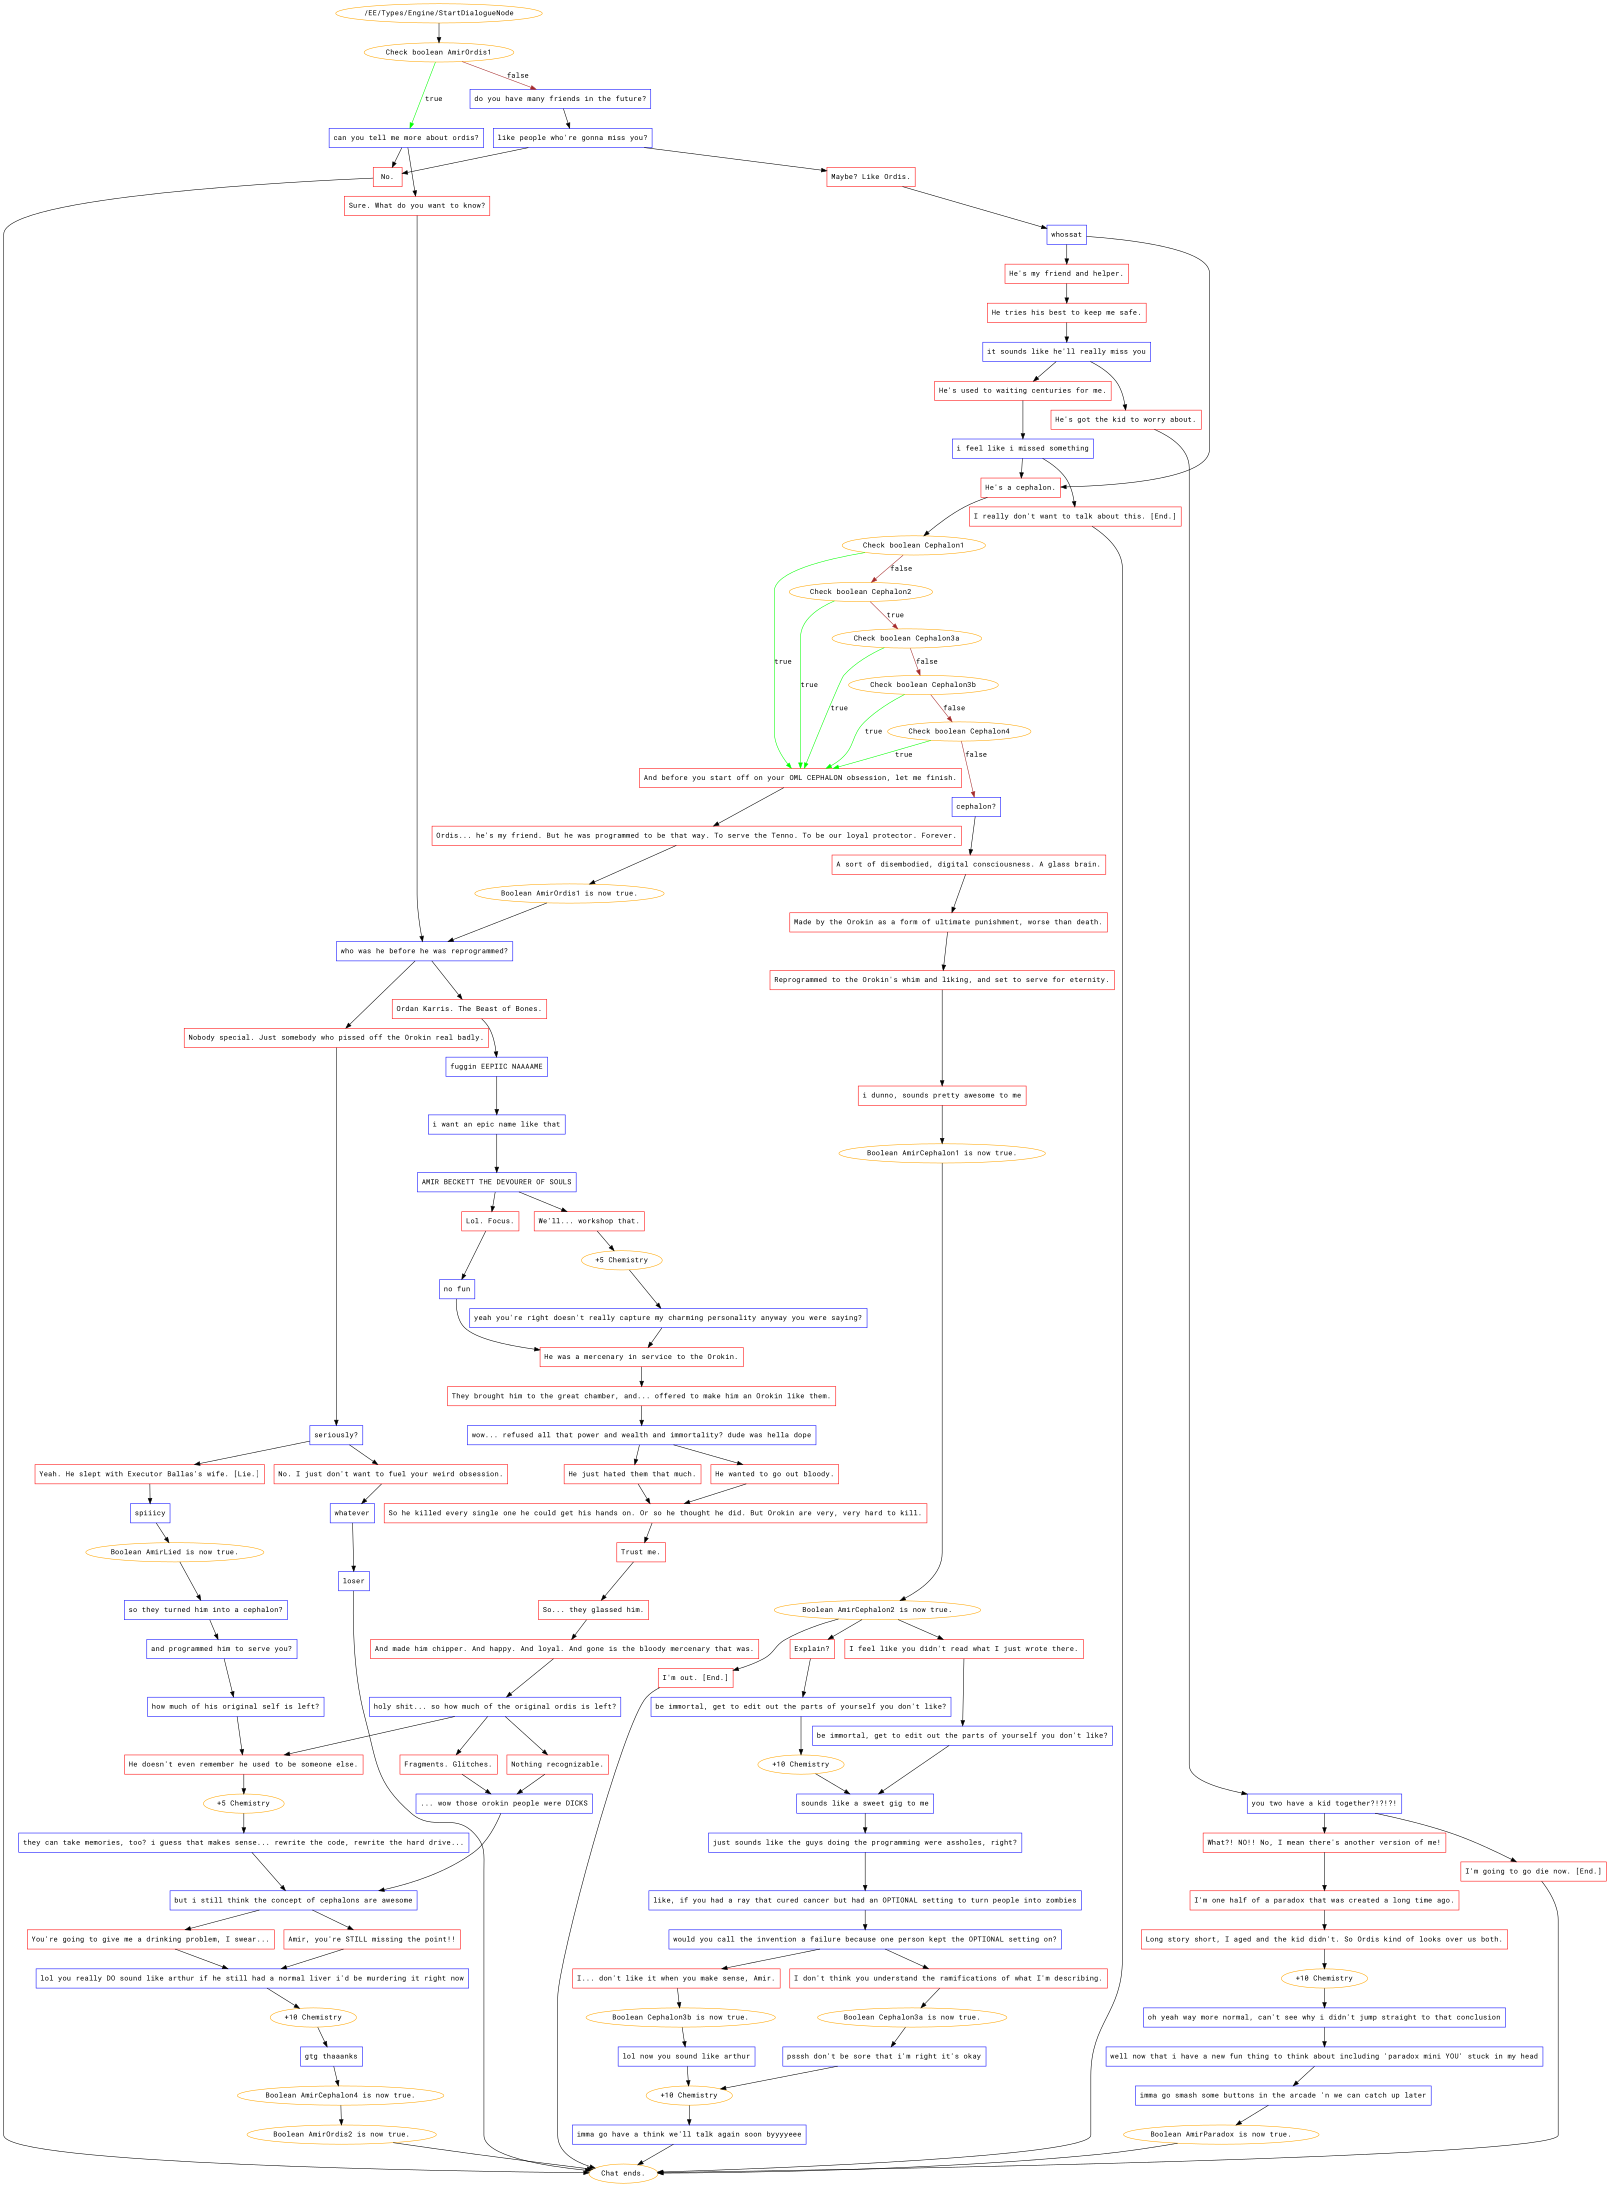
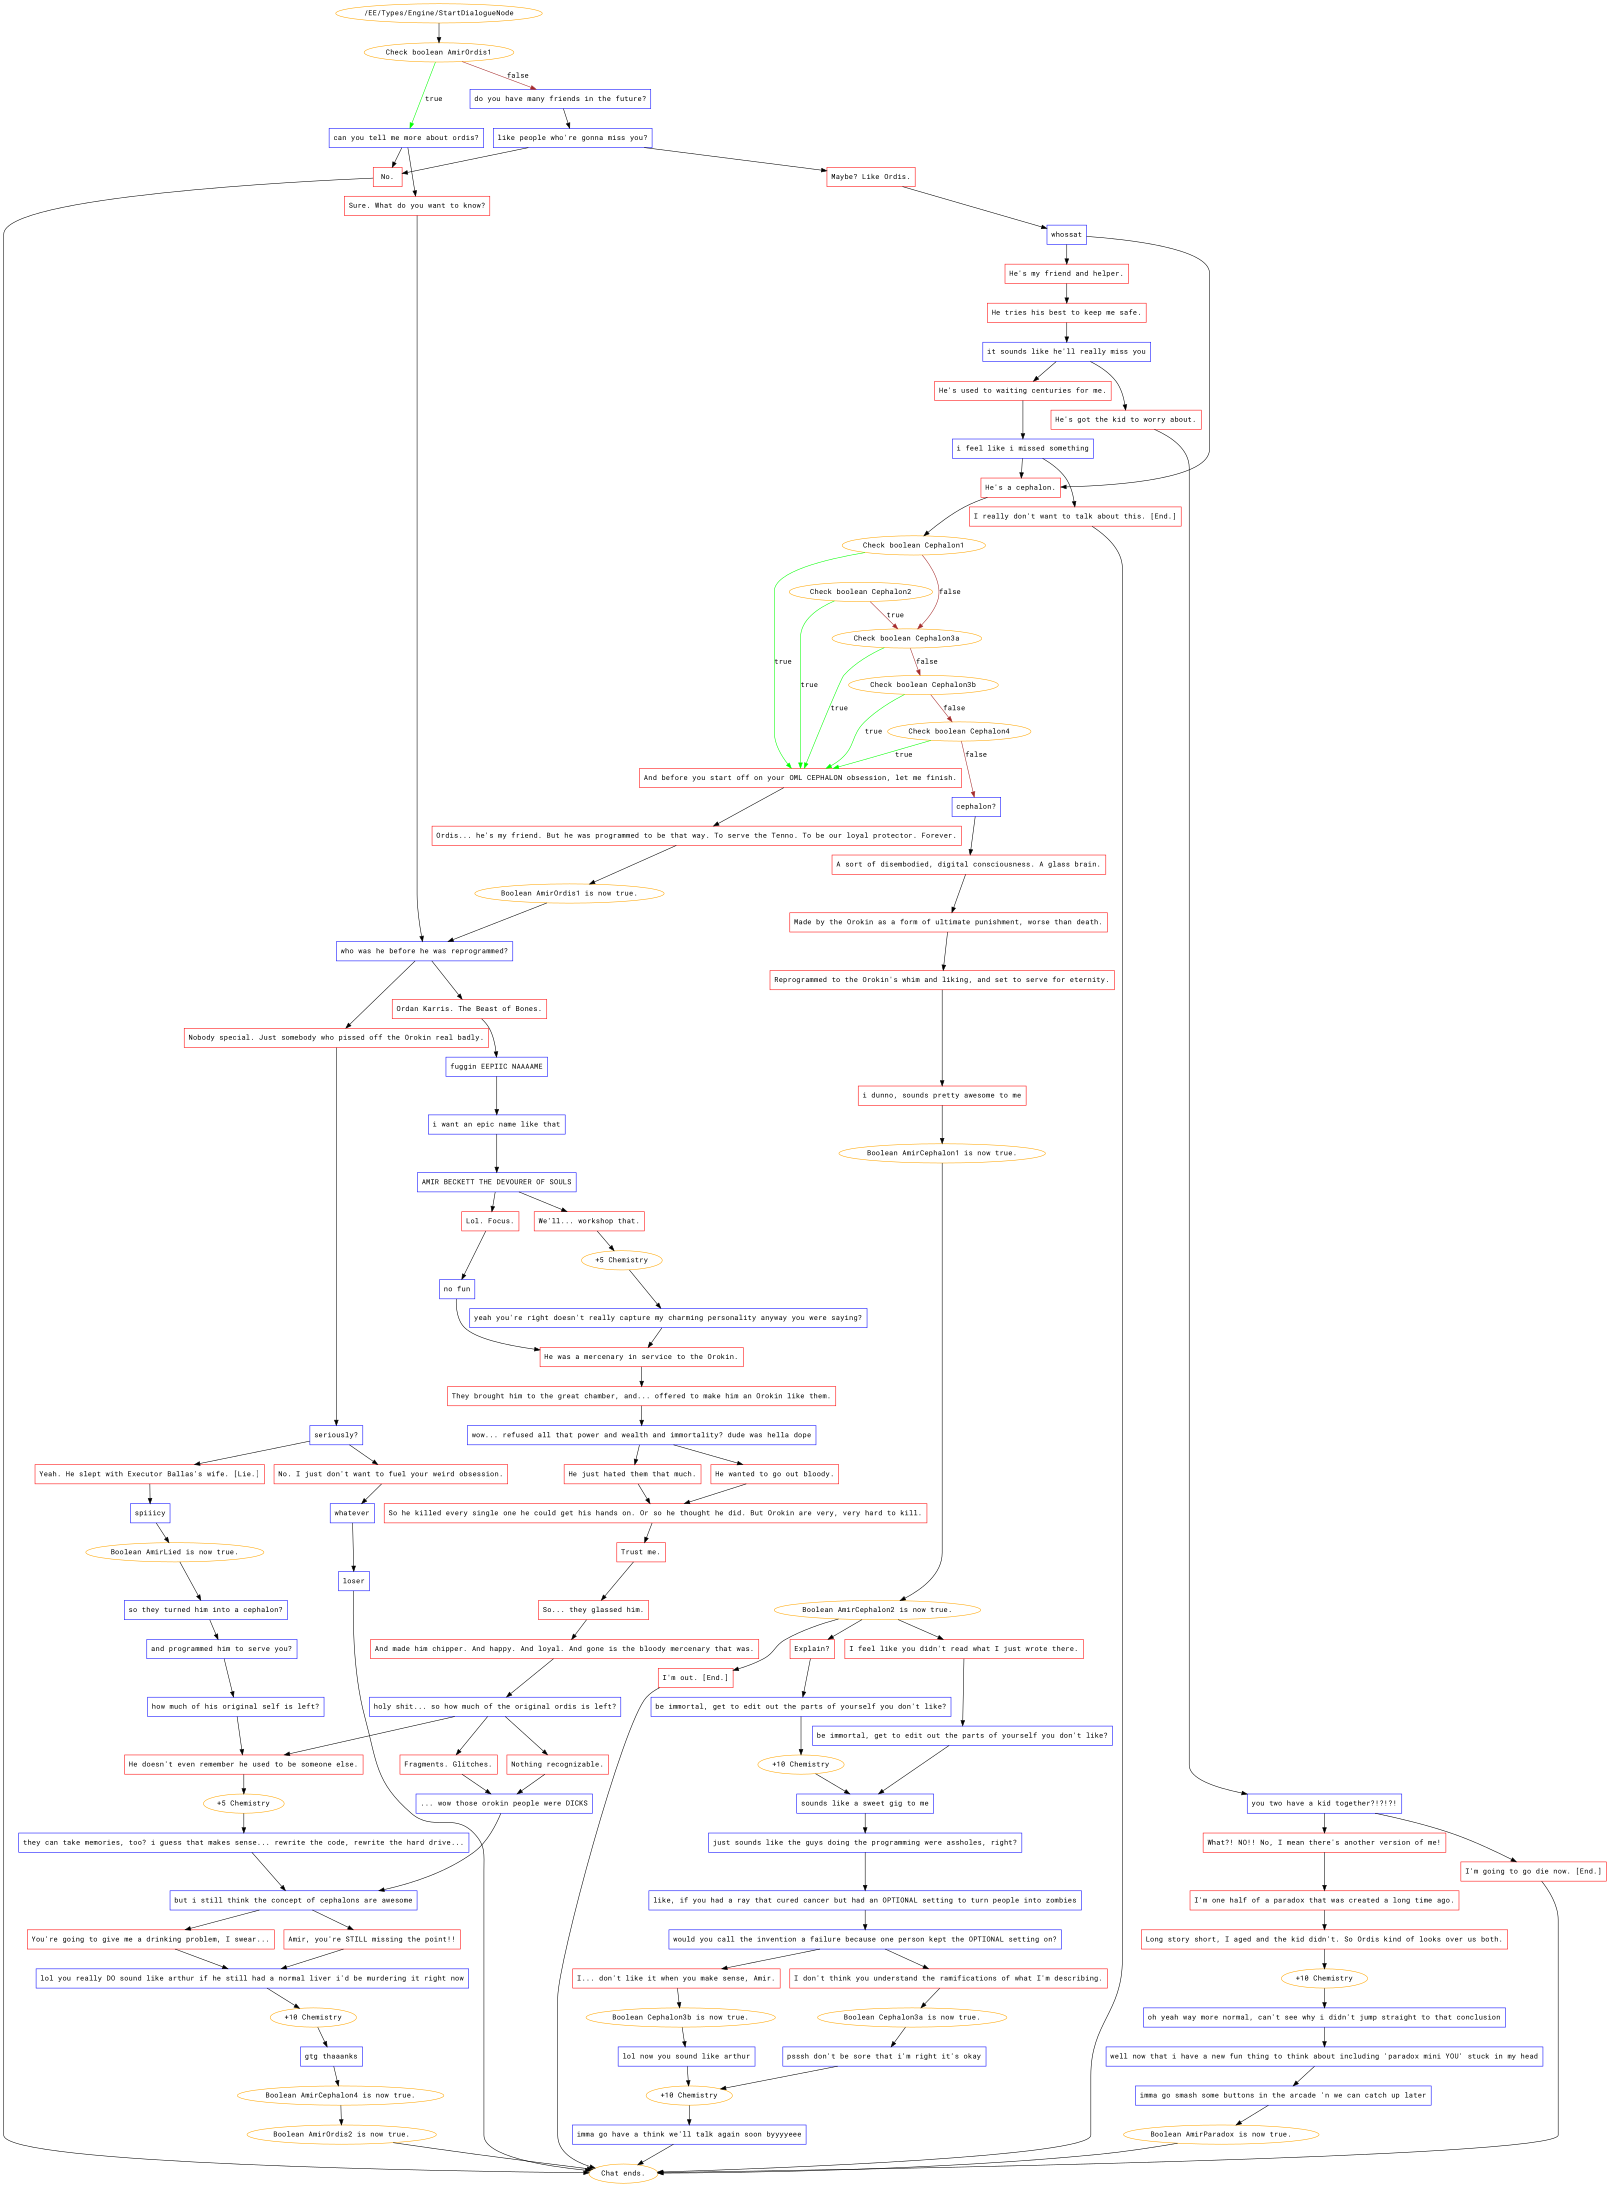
  digraph {
    fontname="Roboto Mono"
    node [color=red fontname="Roboto Mono" shape=box]
    edge [fontname="Roboto Mono"]
    n1 [color=orange label="/EE/Types/Engine/StartDialogueNode" shape=""]
    n2 [color=orange label="Check boolean AmirOrdis1" shape=""]
    n3 [color=blue label="can you tell me more about ordis?"]
    n4 [color=blue label="do you have many friends in the future?"]
    n5 [label="No."]
    n6 [label="Sure. What do you want to know?"]
    n7 [color=blue label="like people who're gonna miss you?"]
    "Chat ends." [color=orange shape=""]
    n9 [color=blue label="who was he before he was reprogrammed?"]
    n10 [label="Maybe? Like Ordis."]
    n11 [label="Nobody special. Just somebody who pissed off the Orokin real badly."]
    n12 [label="Ordan Karris. The Beast of Bones."]
    n13 [color=blue label=whossat]
    n14 [color=blue label="seriously?"]
    n15 [color=blue label="fuggin EEPIIC NAAAAME"]
    n16 [label="He's my friend and helper."]
    n17 [label="He's a cephalon."]
    n18 [label="Yeah. He slept with Executor Ballas's wife. [Lie.]"]
    n19 [label="No. I just don't want to fuel your weird obsession."]
    n20 [color=blue label="i want an epic name like that"]
    n21 [label="He tries his best to keep me safe."]
    n22 [color=orange label="Check boolean Cephalon1" shape=""]
    n23 [color=blue label=spiiicy]
    n24 [color=blue label=whatever]
    n25 [color=blue label="AMIR BECKETT THE DEVOURER OF SOULS"]
    n26 [color=blue label="it sounds like he'll really miss you"]
    n27 [label="And before you start off on your OML CEPHALON obsession, let me finish."]
    n28 [color=orange label="Check boolean Cephalon2" shape=""]
    n29 [color=orange label="Boolean AmirLied is now true." shape=""]
    n30 [color=blue label=loser]
    n31 [label="Lol. Focus."]
    n32 [label="We'll... workshop that."]
    n33 [label="He's used to waiting centuries for me."]
    n34 [label="He's got the kid to worry about."]
    n35 [label="Ordis... he's my friend. But he was programmed to be that way. To serve the Tenno. To be our loyal protector. Forever."]
    n36 [color=orange label="Check boolean Cephalon3a" shape=""]
    n37 [color=blue label="so they turned him into a cephalon?"]
    n38 [color=blue label="no fun"]
    n39 [color=orange label="+5 Chemistry" shape=""]
    n40 [color=blue label="i feel like i missed something"]
    n41 [color=blue label="you two have a kid together?!?!?!"]
    n42 [color=orange label="Boolean AmirOrdis1 is now true." shape=""]
    n43 [color=orange label="Check boolean Cephalon3b" shape=""]
    n44 [color=blue label="and programmed him to serve you?"]
    n45 [label="He was a mercenary in service to the Orokin."]
    n46 [color=blue label="yeah you're right doesn't really capture my charming personality anyway you were saying?"]
    n47 [label="I really don't want to talk about this. [End.]"]
    n48 [label="What?! NO!! No, I mean there's another version of me!"]
    n49 [label="I'm going to go die now. [End.]"]
    n50 [color=orange label="Check boolean Cephalon4" shape=""]
    n51 [color=blue label="how much of his original self is left?"]
    n52 [label="They brought him to the great chamber, and... offered to make him an Orokin like them."]
    n53 [label="I'm one half of a paradox that was created a long time ago."]
    n54 [color=blue label="cephalon?"]
    n55 [label="He doesn't even remember he used to be someone else."]
    n56 [color=blue label="wow... refused all that power and wealth and immortality? dude was hella dope"]
    n57 [label="Long story short, I aged and the kid didn't. So Ordis kind of looks over us both."]
    n58 [label="A sort of disembodied, digital consciousness. A glass brain."]
    n59 [color=orange label="+5 Chemistry" shape=""]
    n60 [label="He just hated them that much."]
    n61 [label="He wanted to go out bloody."]
    n62 [color=orange label="+10 Chemistry" shape=""]
    n63 [label="Made by the Orokin as a form of ultimate punishment, worse than death."]
    n64 [color=blue label="they can take memories, too? i guess that makes sense... rewrite the code, rewrite the hard drive..."]
    n65 [label="So he killed every single one he could get his hands on. Or so he thought he did. But Orokin are very, very hard to kill."]
    n66 [color=blue label="oh yeah way more normal, can't see why i didn't jump straight to that conclusion"]
    n67 [label="Reprogrammed to the Orokin's whim and liking, and set to serve for eternity."]
    n68 [color=blue label="but i still think the concept of cephalons are awesome"]
    n69 [label="Trust me."]
    n70 [color=blue label="well now that i have a new fun thing to think about including 'paradox mini YOU' stuck in my head"]
    n71 [label="i dunno, sounds pretty awesome to me"]
    n72 [label="You're going to give me a drinking problem, I swear..."]
    n73 [label="Amir, you're STILL missing the point!!"]
    n74 [label="So... they glassed him."]
    n75 [color=blue label="imma go smash some buttons in the arcade 'n we can catch up later"]
    n76 [color=orange label="Boolean AmirCephalon1 is now true." shape=""]
    n77 [color=blue label="lol you really DO sound like arthur if he still had a normal liver i'd be murdering it right now"]
    n78 [label="And made him chipper. And happy. And loyal. And gone is the bloody mercenary that was."]
    n79 [color=orange label="Boolean AmirParadox is now true." shape=""]
    n80 [color=orange label="Boolean AmirCephalon2 is now true." shape=""]
    n81 [color=orange label="+10 Chemistry" shape=""]
    n82 [color=blue label="holy shit... so how much of the original ordis is left?"]
    n83 [label="I'm out. [End.]"]
    n84 [label="Explain?"]
    n85 [label="I feel like you didn't read what I just wrote there."]
    n86 [color=blue label="gtg thaaanks"]
    n87 [label="Fragments. Glitches."]
    n88 [label="Nothing recognizable."]
    n89 [color=blue label="be immortal, get to edit out the parts of yourself you don't like?"]
    n90 [color=blue label="be immortal, get to edit out the parts of yourself you don't like?"]
    n91 [color=orange label="Boolean AmirCephalon4 is now true." shape=""]
    n92 [color=blue label="... wow those orokin people were DICKS"]
    n93 [color=orange label="+10 Chemistry" shape=""]
    n94 [color=blue label="sounds like a sweet gig to me"]
    n95 [color=orange label="Boolean AmirOrdis2 is now true." shape=""]
    n96 [color=blue label="just sounds like the guys doing the programming were assholes, right?"]
    n97 [color=blue label="like, if you had a ray that cured cancer but had an OPTIONAL setting to turn people into zombies"]
    n98 [color=blue label="would you call the invention a failure because one person kept the OPTIONAL setting on?"]
    n99 [label="I... don't like it when you make sense, Amir."]
    n100 [label="I don't think you understand the ramifications of what I'm describing."]
    n101 [color=orange label="Boolean Cephalon3b is now true." shape=""]
    n102 [color=orange label="Boolean Cephalon3a is now true." shape=""]
    n103 [color=blue label="lol now you sound like arthur"]
    n104 [color=blue label="psssh don't be sore that i'm right it's okay"]
    n105 [color=orange label="+10 Chemistry" shape=""]
    n106 [color=blue label="imma go have a think we'll talk again soon byyyyeee"]
    n1 -> n2
    n2 -> n3 [color=green label=true]
    n2 -> n4 [color=brown label=false]
    n3 -> n5
    n3 -> n6
    n4 -> n7
    n5 -> "Chat ends."
    n6 -> n9
    n7 -> n5
    n7 -> n10
    n9 -> n11
    n9 -> n12
    n10 -> n13
    n11 -> n14
    n12 -> n15
    n13 -> n16
    n13 -> n17
    n14 -> n18
    n14 -> n19
    n15 -> n20
    n16 -> n21
    n17 -> n22
    n18 -> n23
    n19 -> n24
    n20 -> n25
    n21 -> n26
    n22 -> n27 [color=green label=true]
-   n22 -> n28 [color=brown label=false]
+   n22 -> n36 [color=brown label=false]
    n23 -> n29
    n24 -> n30
    n25 -> n31
    n25 -> n32
    n26 -> n33
    n26 -> n34
    n27 -> n35
    n28 -> n27 [color=green label=true]
    n28 -> n36 [color=brown label=true]
    n29 -> n37
    n30 -> "Chat ends."
    n31 -> n38
    n32 -> n39
    n33 -> n40
    n34 -> n41
    n35 -> n42
    n36 -> n27 [color=green label=true]
    n36 -> n43 [color=brown label=false]
    n37 -> n44
    n38 -> n45
    n39 -> n46
    n40 -> n17
    n40 -> n47
    n41 -> n48
    n41 -> n49
    n42 -> n9
    n43 -> n27 [color=green label=true]
    n43 -> n50 [color=brown label=false]
    n44 -> n51
    n45 -> n52
    n46 -> n45
    n47 -> "Chat ends."
    n48 -> n53
    n49 -> "Chat ends."
    n50 -> n27 [color=green label=true]
    n50 -> n54 [color=brown label=false]
    n51 -> n55
    n52 -> n56
    n53 -> n57
    n54 -> n58
    n55 -> n59
    n56 -> n60
    n56 -> n61
    n57 -> n62
    n58 -> n63
    n59 -> n64
    n60 -> n65
    n61 -> n65
    n62 -> n66
    n63 -> n67
    n64 -> n68
    n65 -> n69
    n66 -> n70
    n67 -> n71
    n68 -> n72
    n68 -> n73
    n69 -> n74
    n70 -> n75
    n71 -> n76
    n72 -> n77
    n73 -> n77
    n74 -> n78
    n75 -> n79
    n76 -> n80
    n77 -> n81
    n78 -> n82
    n79 -> "Chat ends."
    n80 -> n83
    n80 -> n84
    n80 -> n85
    n81 -> n86
    n82 -> n55
    n82 -> n87
    n82 -> n88
    n83 -> "Chat ends."
    n84 -> n89
    n85 -> n90
    n86 -> n91
    n87 -> n92
    n88 -> n92
    n89 -> n93
    n90 -> n94
    n91 -> n95
    n92 -> n68
    n93 -> n94
    n94 -> n96
    n95 -> "Chat ends."
    n96 -> n97
    n97 -> n98
    n98 -> n99
    n98 -> n100
    n99 -> n101
    n100 -> n102
    n101 -> n103
    n102 -> n104
    n103 -> n105
    n104 -> n105
    n105 -> n106
    n106 -> "Chat ends."
  }
